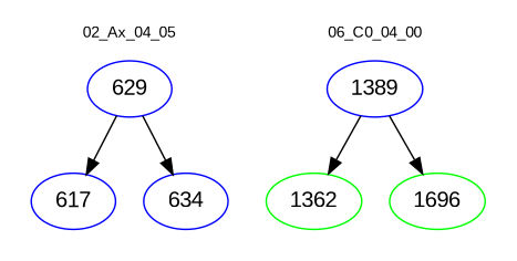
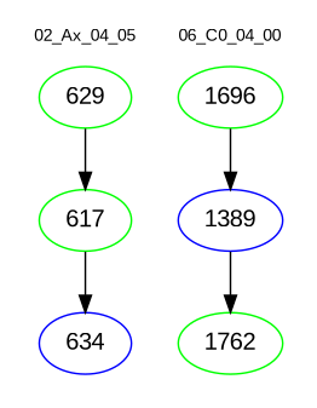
  digraph {
    fontname="Liberation Sans"
    node [color=green fontname="Liberation Sans"]
    edge [color=black fontname="Liberation Sans"]
-   n1 [color=blue label=629]
-   n2 [color=blue label=617]
+   n1 [label=629]
+   n2 [label=617]
    n3 [color=blue label=634]
    n4 [color=blue label=1389]
-   n5 [label=1362]
+   n5 [label=1762]
    n6 [label=1696]
    subgraph cluster_1 {
      color=white
      fontsize=10
      label="02_Ax_04_05"
      n1
      n2
      n3
    }
    subgraph cluster_2 {
      color=white
      fontsize=10
      label="06_C0_04_00"
      n4
      n5
      n6
    }
    n1 -> n2
-   n1 -> n3
+   n2 -> n3
    n4 -> n5
-   n4 -> n6
+   n6 -> n4
  }
